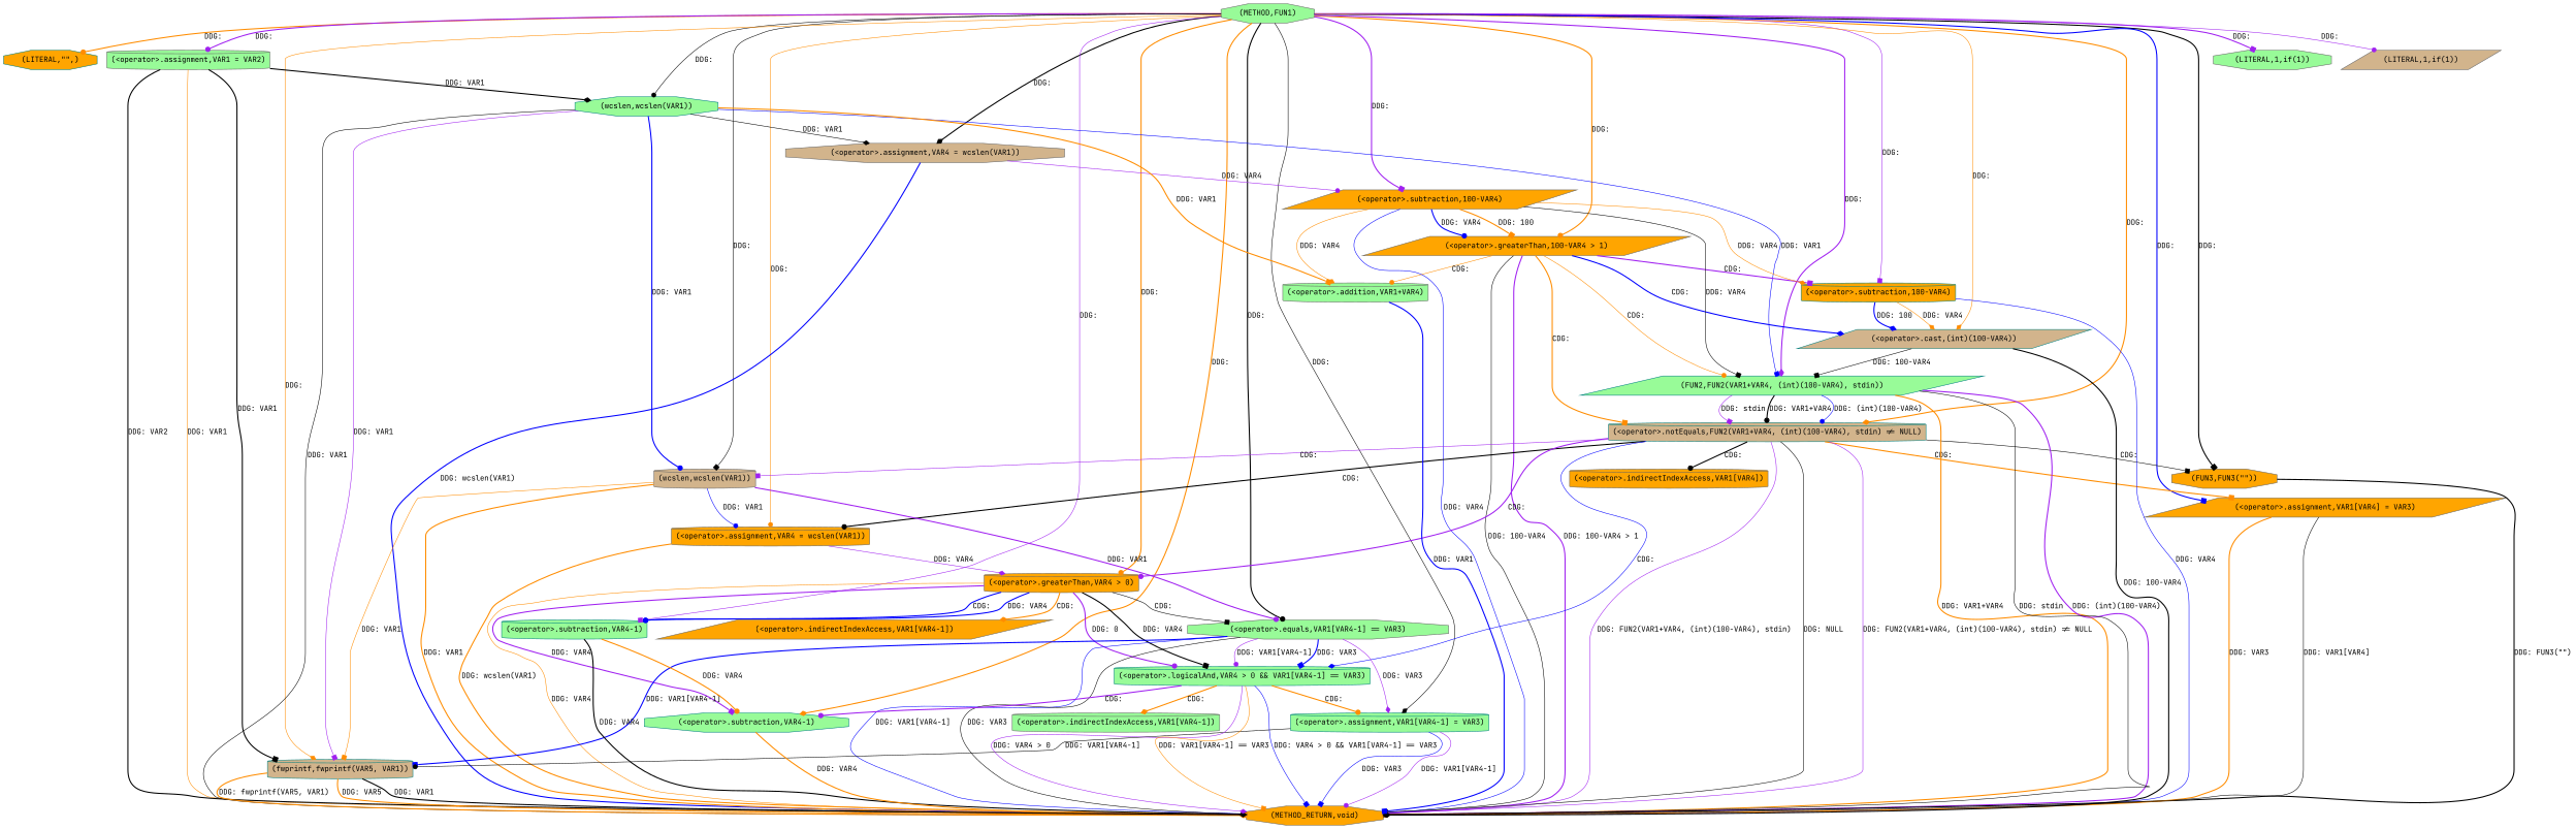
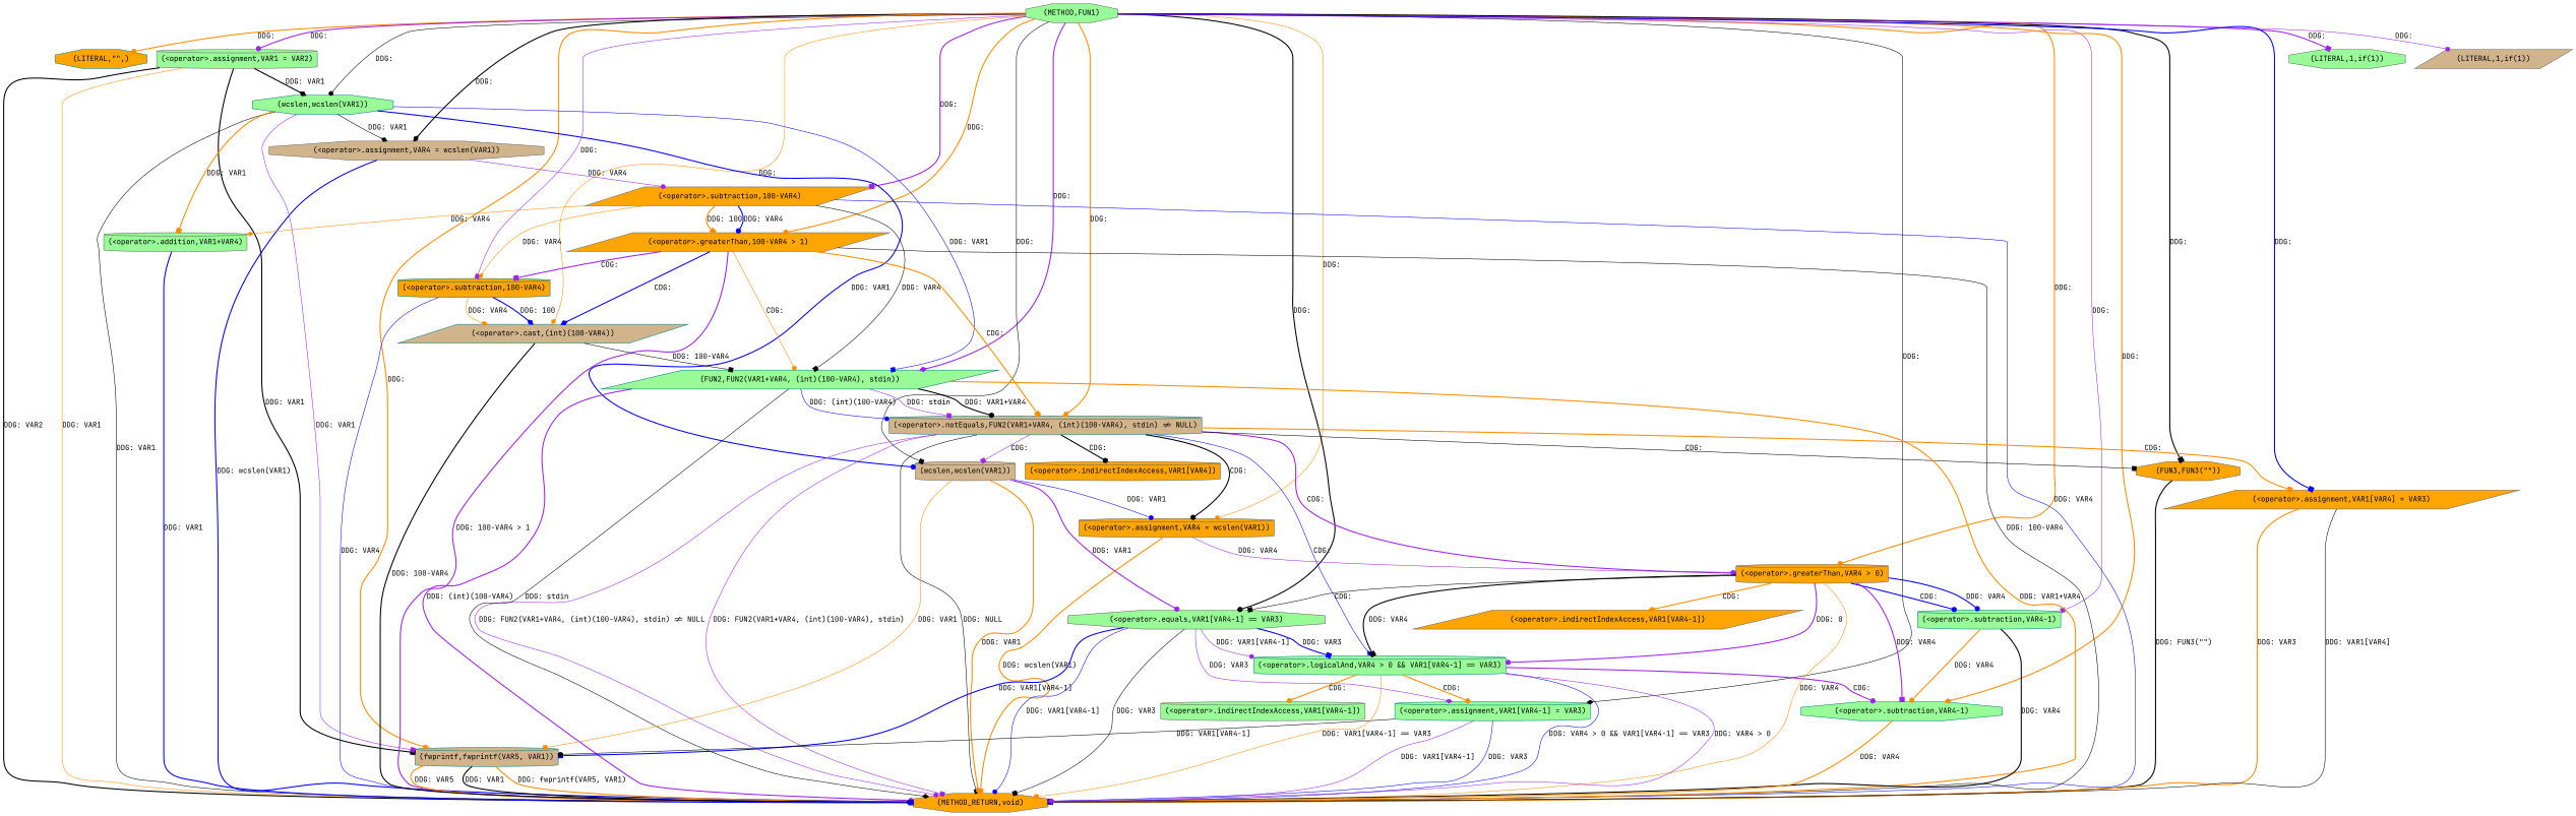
  digraph {
    fontname="JetBrains Mono"
    node [color=gray40 fillcolor=palegreen fontname="JetBrains Mono" shape=cylinder style=filled]
    edge [arrowhead=box color=darkorange fontname="JetBrains Mono" style=bold]
    n1 [label="(METHOD,FUN1)" shape=octagon]
    n2 [color=teal fillcolor=orange label="(LITERAL,\"\",)" shape=octagon]
    n3 [label="(<operator>.assignment,VAR1 = VAR2)"]
    n4 [label="(LITERAL,1,if(1))" shape=octagon]
    n5 [fillcolor=tan label="(<operator>.assignment,VAR4 = wcslen(VAR1))" shape=octagon]
    n6 [color=teal label="(wcslen,wcslen(VAR1))" shape=octagon]
    n7 [fillcolor=orange label="(<operator>.greaterThan,100-VAR4 > 1)" shape=parallelogram]
    n8 [fillcolor=orange label="(<operator>.subtraction,100-VAR4)" shape=parallelogram]
    n9 [color=teal fillcolor=tan label="(<operator>.notEquals,FUN2(VAR1+VAR4, (int)(100-VAR4), stdin) != NULL)"]
    n10 [color=teal label="(FUN2,FUN2(VAR1+VAR4, (int)(100-VAR4), stdin))" shape=parallelogram]
    n11 [color=teal fillcolor=orange label="(<operator>.subtraction,100-VAR4)"]
    n12 [fillcolor=orange label="(<operator>.assignment,VAR4 = wcslen(VAR1))"]
    n13 [fillcolor=tan label="(wcslen,wcslen(VAR1))"]
    n14 [fillcolor=orange label="(<operator>.greaterThan,VAR4 > 0)"]
    n15 [label="(<operator>.equals,VAR1[VAR4-1] == VAR3)" shape=octagon]
    n16 [color=teal label="(<operator>.subtraction,VAR4-1)"]
    n17 [color=teal label="(<operator>.assignment,VAR1[VAR4-1] = VAR3)"]
    n18 [color=teal label="(<operator>.subtraction,VAR4-1)" shape=octagon]
    n19 [fillcolor=orange label="(FUN3,FUN3(\"\"))" shape=octagon]
    n20 [fillcolor=orange label="(<operator>.assignment,VAR1[VAR4] = VAR3)" shape=parallelogram]
    n21 [fillcolor=tan label="(LITERAL,1,if(1))" shape=parallelogram]
    n22 [color=teal fillcolor=tan label="(fwprintf,fwprintf(VAR5, VAR1))"]
    n23 [color=teal fillcolor=tan label="(<operator>.cast,(int)(100-VAR4))" shape=parallelogram]
    n24 [fillcolor=orange label="(METHOD_RETURN,void)" shape=octagon]
    n25 [label="(<operator>.addition,VAR1+VAR4)"]
    n26 [color=teal label="(<operator>.logicalAnd,VAR4 > 0 && VAR1[VAR4-1] == VAR3)"]
    n27 [fillcolor=orange label="(<operator>.indirectIndexAccess,VAR1[VAR4])"]
    n28 [fillcolor=orange label="(<operator>.indirectIndexAccess,VAR1[VAR4-1])" shape=parallelogram]
    n29 [label="(<operator>.indirectIndexAccess,VAR1[VAR4-1])"]
    n1 -> n2 [arrowhead=dot label="DDG: "]
    n1 -> n3 [arrowhead=dot color=purple label="DDG: "]
    n1 -> n4 [color=purple label="DDG: "]
    n1 -> n5 [arrowhead=diamond color=black label="DDG: "]
    n1 -> n6 [arrowhead=dot color=black label="DDG: " style=solid]
    n1 -> n7 [arrowhead=dot label="DDG: "]
    n1 -> n8 [color=purple label="DDG: "]
    n1 -> n9 [arrowhead=diamond label="DDG: "]
    n1 -> n10 [arrowhead=diamond color=purple label="DDG: "]
    n1 -> n11 [color=purple label="DDG: " style=solid]
    n1 -> n12 [arrowhead=dot label="DDG: " style=solid]
    n1 -> n13 [color=black label="DDG: " style=solid]
    n1 -> n14 [arrowhead=dot label="DDG: "]
    n1 -> n15 [arrowhead=dot color=black label="DDG: "]
    n1 -> n16 [color=purple label="DDG: " style=solid]
    n1 -> n17 [arrowhead=diamond color=black label="DDG: " style=solid]
    n1 -> n18 [arrowhead=diamond label="DDG: "]
    n1 -> n19 [color=black label="DDG: "]
    n1 -> n20 [color=blue label="DDG: "]
    n1 -> n21 [arrowhead=dot color=purple label="DDG: " style=solid]
-   n1 -> n22 [arrowhead=diamond label="DDG: " style=solid]
+   n1 -> n22 [arrowhead=diamond label="DDG: "]
    n1 -> n23 [arrowhead=diamond label="DDG: " style=solid]
    n3 -> n6 [arrowhead=diamond color=black label="DDG: VAR1"]
    n3 -> n22 [color=black label="DDG: VAR1"]
    n3 -> n24 [arrowhead=diamond label="DDG: VAR1" style=solid]
    n3 -> n24 [color=black label="DDG: VAR2"]
    n5 -> n8 [arrowhead=dot color=purple label="DDG: VAR4" style=solid]
    n5 -> n24 [arrowhead=diamond color=blue label="DDG: wcslen(VAR1)"]
    n6 -> n5 [arrowhead=diamond color=black label="DDG: VAR1" style=solid]
    n6 -> n10 [color=blue label="DDG: VAR1" style=solid]
    n6 -> n13 [arrowhead=dot color=blue label="DDG: VAR1"]
    n6 -> n22 [color=purple label="DDG: VAR1" style=solid]
    n6 -> n24 [arrowhead=diamond color=black label="DDG: VAR1" style=solid]
    n6 -> n25 [label="DDG: VAR1"]
    n7 -> n9 [label="CDG: "]
    n7 -> n10 [arrowhead=dot label="CDG: " style=solid]
    n7 -> n11 [color=purple label="CDG: "]
    n7 -> n23 [arrowhead=diamond color=blue label="CDG: "]
    n7 -> n24 [arrowhead=dot color=purple label="DDG: 100-VAR4 > 1"]
    n7 -> n24 [color=black label="DDG: 100-VAR4" style=solid]
-   n7 -> n25 [arrowhead=dot label="CDG: " style=solid]
    n8 -> n7 [label="DDG: 100"]
    n8 -> n7 [arrowhead=dot color=blue label="DDG: VAR4"]
    n8 -> n10 [color=black label="DDG: VAR4" style=solid]
    n8 -> n11 [arrowhead=diamond label="DDG: VAR4" style=solid]
    n8 -> n24 [arrowhead=dot color=blue label="DDG: VAR4" style=solid]
    n8 -> n25 [arrowhead=diamond label="DDG: VAR4" style=solid]
    n9 -> n12 [arrowhead=dot color=black label="CDG: "]
    n9 -> n13 [color=purple label="CDG: " style=solid]
    n9 -> n14 [arrowhead=dot color=purple label="CDG: "]
    n9 -> n19 [color=black label="CDG: " style=solid]
    n9 -> n20 [label="CDG: "]
    n9 -> n24 [color=purple label="DDG: FUN2(VAR1+VAR4, (int)(100-VAR4), stdin)" style=solid]
    n9 -> n24 [color=black label="DDG: NULL" style=solid]
    n9 -> n24 [arrowhead=dot color=purple label="DDG: FUN2(VAR1+VAR4, (int)(100-VAR4), stdin) != NULL" style=solid]
    n9 -> n26 [arrowhead=diamond color=blue label="CDG: " style=solid]
    n9 -> n27 [arrowhead=dot color=black label="CDG: "]
    n10 -> n9 [arrowhead=dot color=black label="DDG: VAR1+VAR4"]
    n10 -> n9 [arrowhead=dot color=blue label="DDG: (int)(100-VAR4)" style=solid]
    n10 -> n9 [color=purple label="DDG: stdin" style=solid]
    n10 -> n24 [label="DDG: VAR1+VAR4"]
    n10 -> n24 [arrowhead=dot color=purple label="DDG: (int)(100-VAR4)"]
    n10 -> n24 [arrowhead=diamond color=black label="DDG: stdin" style=solid]
    n11 -> n23 [arrowhead=diamond color=blue label="DDG: 100"]
    n11 -> n23 [arrowhead=diamond label="DDG: VAR4" style=solid]
    n11 -> n24 [arrowhead=dot color=blue label="DDG: VAR4" style=solid]
    n12 -> n14 [arrowhead=diamond color=purple label="DDG: VAR4" style=solid]
    n12 -> n24 [label="DDG: wcslen(VAR1)"]
    n13 -> n12 [arrowhead=dot color=blue label="DDG: VAR1" style=solid]
    n13 -> n15 [arrowhead=dot color=purple label="DDG: VAR1"]
    n13 -> n22 [label="DDG: VAR1" style=solid]
    n13 -> n24 [arrowhead=diamond label="DDG: VAR1"]
    n14 -> n15 [color=black label="CDG: " style=solid]
    n14 -> n16 [arrowhead=dot color=blue label="DDG: VAR4"]
    n14 -> n16 [arrowhead=dot color=blue label="CDG: "]
    n14 -> n18 [color=purple label="DDG: VAR4"]
    n14 -> n24 [label="DDG: VAR4" style=solid]
    n14 -> n26 [color=black label="DDG: VAR4"]
    n14 -> n26 [arrowhead=dot color=purple label="DDG: 0"]
    n14 -> n28 [arrowhead=diamond label="CDG: "]
    n15 -> n17 [arrowhead=diamond color=purple label="DDG: VAR3" style=solid]
    n15 -> n22 [color=blue label="DDG: VAR1[VAR4-1]"]
    n15 -> n24 [arrowhead=dot color=blue label="DDG: VAR1[VAR4-1]" style=solid]
    n15 -> n24 [color=black label="DDG: VAR3" style=solid]
    n15 -> n26 [arrowhead=dot color=purple label="DDG: VAR1[VAR4-1]" style=solid]
    n15 -> n26 [color=blue label="DDG: VAR3"]
    n16 -> n18 [arrowhead=dot label="DDG: VAR4"]
    n16 -> n24 [arrowhead=diamond color=black label="DDG: VAR4"]
    n17 -> n22 [arrowhead=dot color=black label="DDG: VAR1[VAR4-1]" style=solid]
    n17 -> n24 [color=blue label="DDG: VAR3" style=solid]
    n17 -> n24 [arrowhead=dot color=purple label="DDG: VAR1[VAR4-1]" style=solid]
    n18 -> n24 [arrowhead=dot label="DDG: VAR4"]
    n19 -> n24 [color=black label="DDG: FUN3(\"\")"]
    n20 -> n24 [arrowhead=dot label="DDG: VAR3"]
    n20 -> n24 [arrowhead=dot color=black label="DDG: VAR1[VAR4]" style=solid]
    n22 -> n24 [arrowhead=diamond label="DDG: fwprintf(VAR5, VAR1)"]
    n22 -> n24 [label="DDG: VAR5"]
    n22 -> n24 [arrowhead=diamond color=black label="DDG: VAR1"]
    n23 -> n10 [color=black label="DDG: 100-VAR4" style=solid]
    n23 -> n24 [arrowhead=diamond color=black label="DDG: 100-VAR4"]
    n25 -> n24 [color=blue label="DDG: VAR1"]
    n26 -> n17 [arrowhead=dot label="CDG: "]
    n26 -> n18 [arrowhead=dot color=purple label="CDG: "]
    n26 -> n24 [color=blue label="DDG: VAR4 > 0 && VAR1[VAR4-1] == VAR3" style=solid]
    n26 -> n24 [arrowhead=diamond color=purple label="DDG: VAR4 > 0" style=solid]
    n26 -> n24 [label="DDG: VAR1[VAR4-1] == VAR3" style=solid]
    n26 -> n29 [arrowhead=diamond label="CDG: "]
  }
